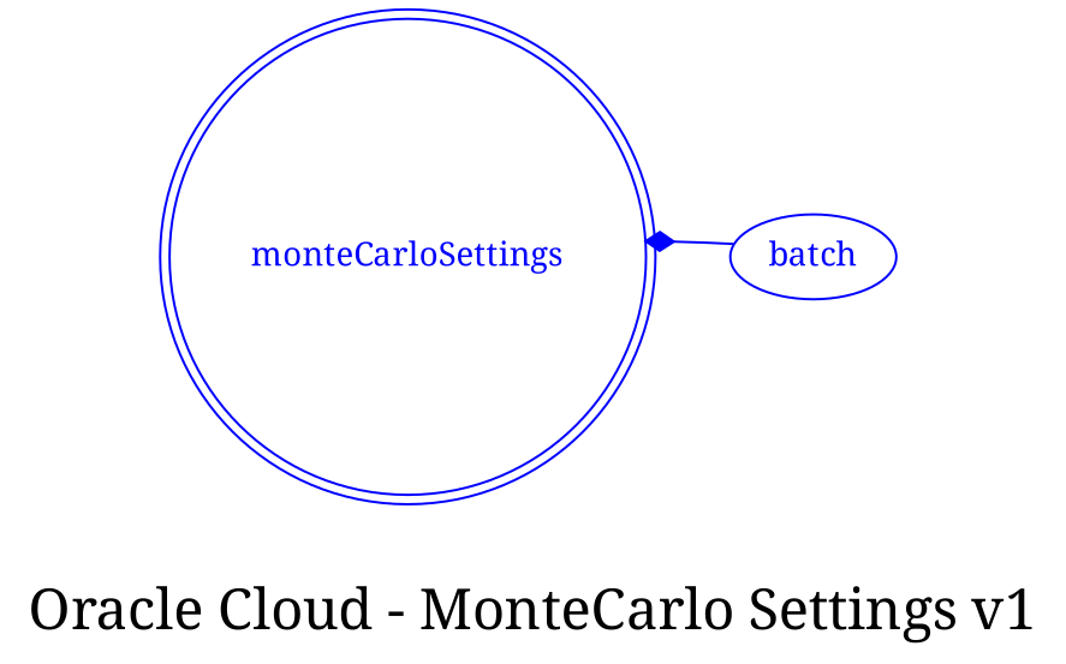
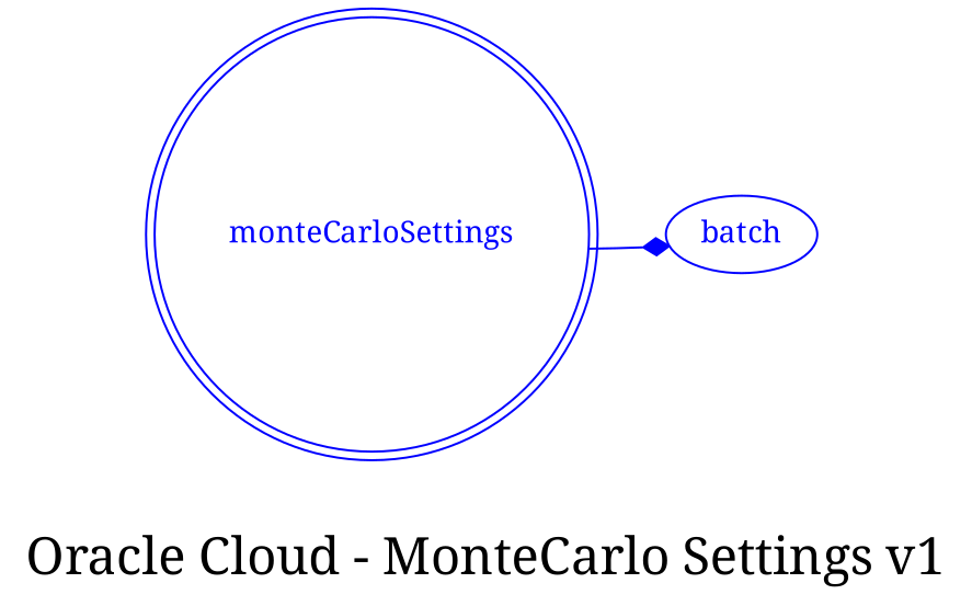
  digraph {
    fontsize=24
    label="Oracle Cloud - MonteCarlo Settings v1"
    splines=true
    rankdir=LR
    fontname="Noto Serif"
    node [color=blue fontcolor=blue fontname="Noto Serif"]
    monteCarloSettings [shape=doublecircle]
    batch [shape=ellipse]
-   batch -> monteCarloSettings [arrowhead=diamond arrowtail=none color=blue fontcolor=blue fontname="Noto Serif"]
+   monteCarloSettings -> batch [arrowhead=diamond arrowtail=none color=blue fontcolor=blue fontname="Noto Serif"]
  }
